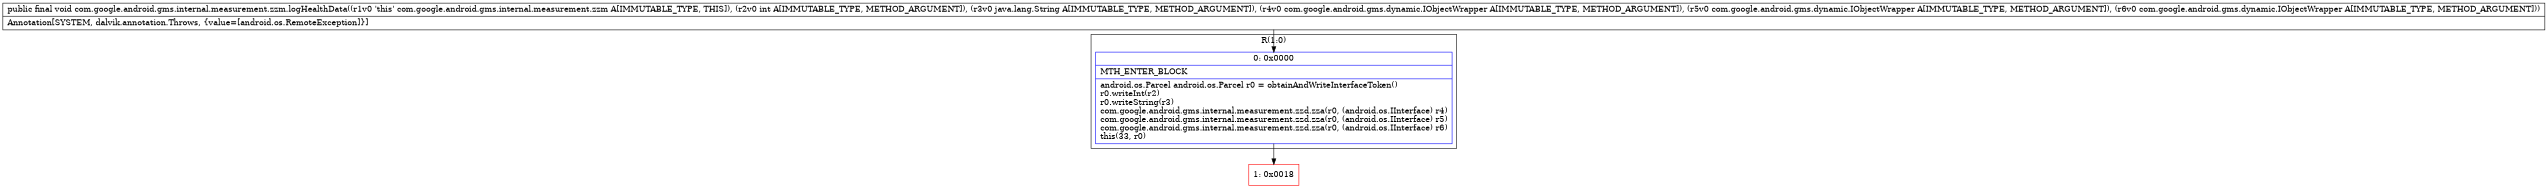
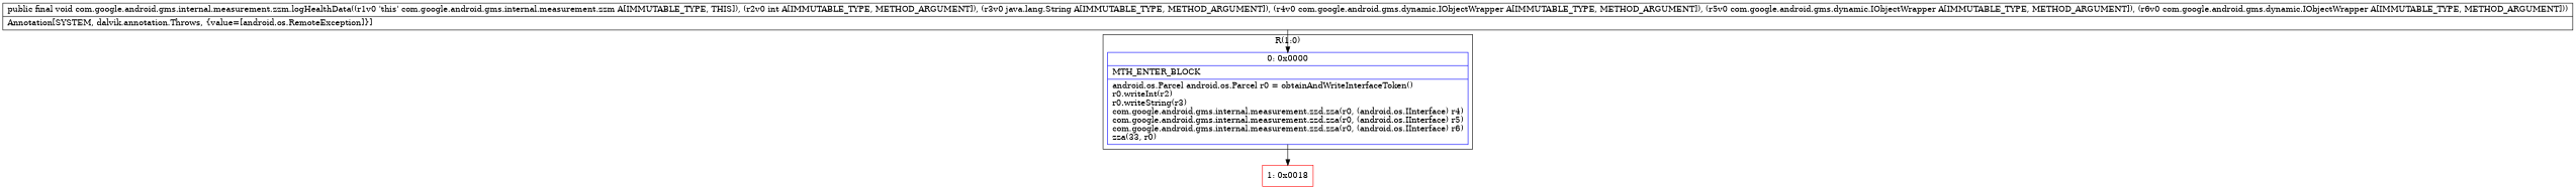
  digraph {
    node [shape=record]
-   n1 [color=blue label="{0\:\ 0x0000|MTH_ENTER_BLOCK\l|android.os.Parcel android.os.Parcel r0 = obtainAndWriteInterfaceToken()\lr0.writeInt(r2)\lr0.writeString(r3)\lcom.google.android.gms.internal.measurement.zzd.zza(r0, (android.os.IInterface) r4)\lcom.google.android.gms.internal.measurement.zzd.zza(r0, (android.os.IInterface) r5)\lcom.google.android.gms.internal.measurement.zzd.zza(r0, (android.os.IInterface) r6)\lthis(33, r0)\l}"]
+   n1 [color=blue label="{0\:\ 0x0000|MTH_ENTER_BLOCK\l|android.os.Parcel android.os.Parcel r0 = obtainAndWriteInterfaceToken()\lr0.writeInt(r2)\lr0.writeString(r3)\lcom.google.android.gms.internal.measurement.zzd.zza(r0, (android.os.IInterface) r4)\lcom.google.android.gms.internal.measurement.zzd.zza(r0, (android.os.IInterface) r5)\lcom.google.android.gms.internal.measurement.zzd.zza(r0, (android.os.IInterface) r6)\lzza(33, r0)\l}"]
    n2 [color=red label="{1\:\ 0x0018}"]
    n3 [label="{public final void com.google.android.gms.internal.measurement.zzm.logHealthData((r1v0 'this' com.google.android.gms.internal.measurement.zzm A[IMMUTABLE_TYPE, THIS]), (r2v0 int A[IMMUTABLE_TYPE, METHOD_ARGUMENT]), (r3v0 java.lang.String A[IMMUTABLE_TYPE, METHOD_ARGUMENT]), (r4v0 com.google.android.gms.dynamic.IObjectWrapper A[IMMUTABLE_TYPE, METHOD_ARGUMENT]), (r5v0 com.google.android.gms.dynamic.IObjectWrapper A[IMMUTABLE_TYPE, METHOD_ARGUMENT]), (r6v0 com.google.android.gms.dynamic.IObjectWrapper A[IMMUTABLE_TYPE, METHOD_ARGUMENT]))  | Annotation[SYSTEM, dalvik.annotation.Throws, \{value=[android.os.RemoteException]\}]\l}"]
    subgraph cluster_1 {
      label="R(1:0)"
      n1
    }
    n1 -> n2
    n3 -> n1
  }
